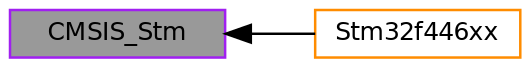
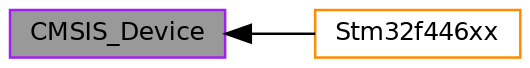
  digraph {
    rankdir=LR
    node [fontname=Helvetica fontsize=10 shape=box style=filled]
-   n1 [color=purple fillcolor=grey60 fontcolor=black height=0.2 label=CMSIS_Stm width=0.4]
+   n1 [color=purple fillcolor=grey60 fontcolor=black height=0.2 label=CMSIS_Device width=0.4]
    n2 [color=darkorange fillcolor=white height=0.2 label=Stm32f446xx width=0.4]
    n1 -> n2 [dir=back fontname=Helvetica fontsize=10 labelfontname=Helvetica labelfontsize=10 shape=plaintext style=solid]
  }
